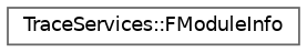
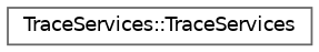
  digraph {
    rankdir=LR
-   n1 [color=grey40 fillcolor=white fontname=Helvetica fontsize=10 height=0.2 label="TraceServices::FModuleInfo" shape=box style=filled width=0.4]
+   n1 [color=grey40 fillcolor=white fontname=Helvetica fontsize=10 height=0.2 label="TraceServices::TraceServices" shape=box style=filled width=0.4]
  }
